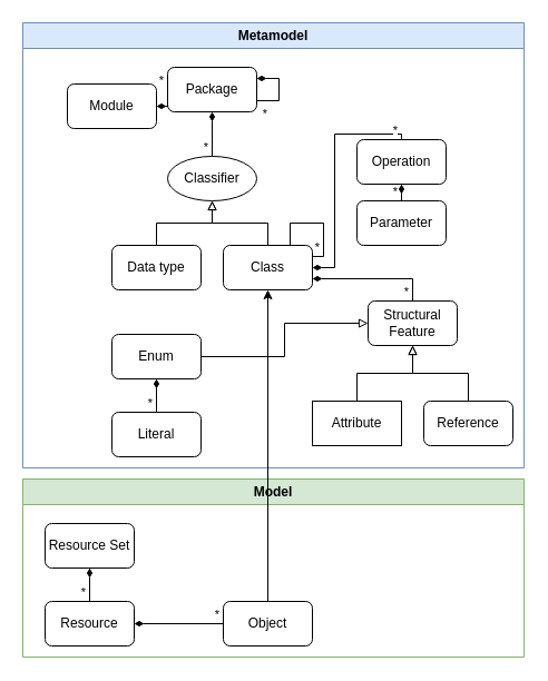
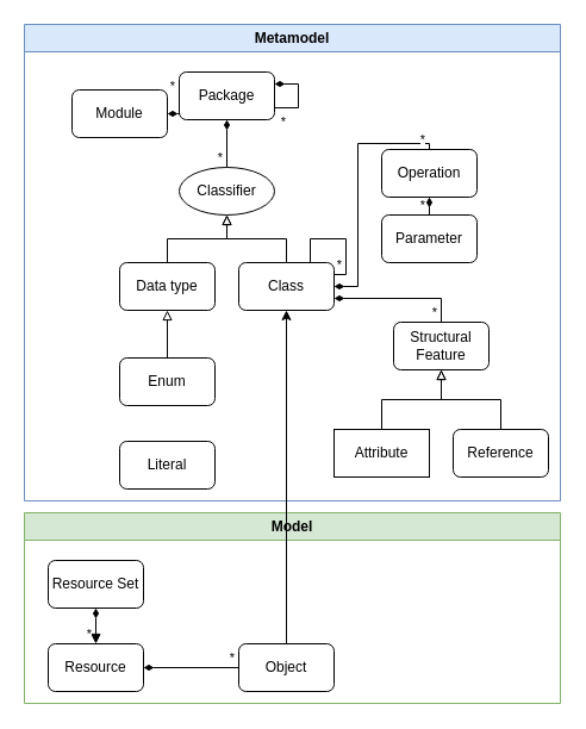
  <mxCell id="0" />
  <mxCell id="1" parent="0" />
  <mxCell id="2" value="Metamodel" style="swimlane;whiteSpace=wrap;html=1;fillColor=#dae8fc;strokeColor=#6c8ebf;" parent="1" vertex="1"><mxGeometry x="20" y="20" width="450" height="400" as="geometry" /></mxCell>
  <mxCell id="3" value="Module" style="rounded=1;whiteSpace=wrap;html=1;" parent="2" vertex="1"><mxGeometry x="40" y="55" width="80" height="40" as="geometry" /></mxCell>
  <mxCell id="4" value="Package" style="rounded=1;whiteSpace=wrap;html=1;" parent="2" vertex="1"><mxGeometry x="130" y="40" width="80" height="40" as="geometry" /></mxCell>
  <mxCell id="5" value="Classifier" style="ellipse;whiteSpace=wrap;html=1;" parent="2" vertex="1"><mxGeometry x="130" y="120" width="80" height="40" as="geometry" /></mxCell>
  <mxCell id="6" value="Class" style="rounded=1;whiteSpace=wrap;html=1;" parent="2" vertex="1"><mxGeometry x="180" y="200" width="80" height="40" as="geometry" /></mxCell>
  <mxCell id="7" style="edgeStyle=orthogonalEdgeStyle;rounded=0;orthogonalLoop=1;jettySize=auto;html=1;startArrow=none;startFill=0;endArrow=block;endFill=0;" parent="2" source="6" target="5" edge="1"><mxGeometry relative="1" as="geometry"><mxPoint x="20" y="410" as="sourcePoint" /><mxPoint x="120" y="260" as="targetPoint" /></mxGeometry></mxCell>
  <mxCell id="8" value="Data type" style="rounded=1;whiteSpace=wrap;html=1;" parent="2" vertex="1"><mxGeometry x="80" y="200" width="80" height="40" as="geometry" /></mxCell>
  <mxCell id="9" style="edgeStyle=orthogonalEdgeStyle;rounded=0;orthogonalLoop=1;jettySize=auto;html=1;startArrow=none;startFill=0;endArrow=block;endFill=0;" parent="2" source="8" target="5" edge="1"><mxGeometry relative="1" as="geometry"><mxPoint x="120" y="210" as="sourcePoint" /><mxPoint x="180" y="170" as="targetPoint" /></mxGeometry></mxCell>
  <mxCell id="10" value="Enum" style="rounded=1;whiteSpace=wrap;html=1;" parent="2" vertex="1"><mxGeometry x="80" y="280" width="80" height="40" as="geometry" /></mxCell>
- <mxCell id="11" style="edgeStyle=orthogonalEdgeStyle;rounded=0;orthogonalLoop=1;jettySize=auto;html=1;startArrow=none;startFill=0;endArrow=block;endFill=0;" parent="2" source="10" target="12" edge="1"><mxGeometry relative="1" as="geometry"><mxPoint x="130" y="210" as="sourcePoint" /><mxPoint x="50" y="170" as="targetPoint" /></mxGeometry></mxCell>
+ <mxCell id="11" style="edgeStyle=orthogonalEdgeStyle;rounded=0;orthogonalLoop=1;jettySize=auto;html=1;startArrow=none;startFill=0;endArrow=block;endFill=0;" parent="2" source="10" target="8" edge="1"><mxGeometry relative="1" as="geometry"><mxPoint x="130" y="210" as="sourcePoint" /><mxPoint x="50" y="170" as="targetPoint" /></mxGeometry></mxCell>
  <mxCell id="12" value="Structural Feature" style="rounded=1;whiteSpace=wrap;html=1;" parent="2" vertex="1"><mxGeometry x="310" y="250" width="80" height="40" as="geometry" /></mxCell>
  <mxCell id="13" value="Attribute" style="whiteSpace=wrap;html=1;rounded=0;" parent="2" vertex="1"><mxGeometry x="260" y="340" width="80" height="40" as="geometry" /></mxCell>
  <mxCell id="14" value="Reference" style="rounded=1;whiteSpace=wrap;html=1;" parent="2" vertex="1"><mxGeometry x="360" y="340" width="80" height="40" as="geometry" /></mxCell>
  <mxCell id="15" style="edgeStyle=orthogonalEdgeStyle;rounded=0;orthogonalLoop=1;jettySize=auto;html=1;startArrow=none;startFill=0;endArrow=block;endFill=0;" parent="2" source="13" target="12" edge="1"><mxGeometry relative="1" as="geometry"><mxPoint x="510" y="190" as="sourcePoint" /><mxPoint x="510" y="150" as="targetPoint" /></mxGeometry></mxCell>
  <mxCell id="16" style="edgeStyle=orthogonalEdgeStyle;rounded=0;orthogonalLoop=1;jettySize=auto;html=1;startArrow=none;startFill=0;endArrow=block;endFill=0;" parent="2" source="14" target="12" edge="1"><mxGeometry relative="1" as="geometry"><mxPoint x="290" y="350" as="sourcePoint" /><mxPoint x="360" y="300" as="targetPoint" /></mxGeometry></mxCell>
  <mxCell id="17" value="" style="endArrow=none;html=1;edgeStyle=orthogonalEdgeStyle;rounded=0;startArrow=diamondThin;startFill=1;" parent="2" source="3" target="4" edge="1"><mxGeometry x="-1" y="-344" relative="1" as="geometry"><mxPoint x="-90" y="400" as="sourcePoint" /><mxPoint x="-90" y="550" as="targetPoint" /><mxPoint x="294" y="-340" as="offset" /></mxGeometry></mxCell>
  <mxCell id="18" value="*" style="edgeLabel;resizable=0;html=1;align=right;verticalAlign=bottom;" parent="17" connectable="0" vertex="1"><mxGeometry x="1" relative="1" as="geometry"><mxPoint x="-3" as="offset" /></mxGeometry></mxCell>
  <mxCell id="19" value="" style="endArrow=none;html=1;edgeStyle=orthogonalEdgeStyle;rounded=0;startArrow=diamondThin;startFill=1;" parent="2" source="4" target="5" edge="1"><mxGeometry x="-1" y="-344" relative="1" as="geometry"><mxPoint x="-90" y="450" as="sourcePoint" /><mxPoint x="-90" y="600" as="targetPoint" /><mxPoint x="294" y="-340" as="offset" /></mxGeometry></mxCell>
  <mxCell id="20" value="*" style="edgeLabel;resizable=0;html=1;align=right;verticalAlign=bottom;" parent="19" connectable="0" vertex="1"><mxGeometry x="1" relative="1" as="geometry"><mxPoint x="-3" as="offset" /></mxGeometry></mxCell>
  <mxCell id="21" value="" style="endArrow=none;html=1;edgeStyle=orthogonalEdgeStyle;rounded=0;startArrow=diamondThin;startFill=1;" parent="2" source="4" target="4" edge="1"><mxGeometry x="-1" y="-344" relative="1" as="geometry"><mxPoint x="-90" y="400" as="sourcePoint" /><mxPoint x="-90" y="550" as="targetPoint" /><mxPoint x="294" y="-340" as="offset" /></mxGeometry></mxCell>
  <mxCell id="22" value="*" style="edgeLabel;resizable=0;html=1;align=right;verticalAlign=bottom;" parent="21" connectable="0" vertex="1"><mxGeometry x="1" relative="1" as="geometry"><mxPoint x="10" y="20" as="offset" /></mxGeometry></mxCell>
  <mxCell id="23" value="Literal" style="rounded=1;whiteSpace=wrap;html=1;" parent="2" vertex="1"><mxGeometry x="80" y="350" width="80" height="40" as="geometry" /></mxCell>
- <mxCell id="24" value="" style="endArrow=none;html=1;edgeStyle=orthogonalEdgeStyle;rounded=0;startArrow=diamondThin;startFill=1;" parent="2" source="10" target="23" edge="1"><mxGeometry x="-1" y="-344" relative="1" as="geometry"><mxPoint x="-90" y="400" as="sourcePoint" /><mxPoint x="-90" y="550" as="targetPoint" /><mxPoint x="294" y="-340" as="offset" /></mxGeometry></mxCell>
- <mxCell id="25" value="*" style="edgeLabel;resizable=0;html=1;align=right;verticalAlign=bottom;" parent="24" connectable="0" vertex="1"><mxGeometry x="1" relative="1" as="geometry"><mxPoint x="-3" as="offset" /></mxGeometry></mxCell>
  <mxCell id="26" value="" style="endArrow=none;html=1;edgeStyle=orthogonalEdgeStyle;rounded=0;startArrow=diamondThin;startFill=1;" parent="2" source="6" target="12" edge="1"><mxGeometry x="-1" y="-344" relative="1" as="geometry"><mxPoint x="-90" y="400" as="sourcePoint" /><mxPoint x="-90" y="550" as="targetPoint" /><mxPoint x="294" y="-340" as="offset" /><Array as="points"><mxPoint x="350" y="230" /></Array></mxGeometry></mxCell>
  <mxCell id="27" value="*" style="edgeLabel;resizable=0;html=1;align=right;verticalAlign=bottom;" parent="26" connectable="0" vertex="1"><mxGeometry x="1" relative="1" as="geometry"><mxPoint x="-3" as="offset" /></mxGeometry></mxCell>
  <mxCell id="28" value="Operation" style="rounded=1;whiteSpace=wrap;html=1;" parent="2" vertex="1"><mxGeometry x="300" y="105" width="80" height="40" as="geometry" /></mxCell>
  <mxCell id="29" value="" style="endArrow=none;html=1;edgeStyle=orthogonalEdgeStyle;rounded=0;startArrow=diamondThin;startFill=1;" parent="2" source="6" target="28" edge="1"><mxGeometry x="-1" y="-344" relative="1" as="geometry"><mxPoint x="-90" y="400" as="sourcePoint" /><mxPoint x="-90" y="550" as="targetPoint" /><mxPoint x="294" y="-340" as="offset" /><Array as="points"><mxPoint x="280" y="220" /><mxPoint x="280" y="100" /></Array></mxGeometry></mxCell>
  <mxCell id="30" value="*" style="edgeLabel;resizable=0;html=1;align=right;verticalAlign=bottom;" parent="29" connectable="0" vertex="1"><mxGeometry x="1" relative="1" as="geometry"><mxPoint x="-3" as="offset" /></mxGeometry></mxCell>
  <mxCell id="31" value="Parameter" style="rounded=1;whiteSpace=wrap;html=1;" parent="2" vertex="1"><mxGeometry x="300" y="160" width="80" height="40" as="geometry" /></mxCell>
  <mxCell id="32" value="" style="endArrow=none;html=1;edgeStyle=orthogonalEdgeStyle;rounded=0;startArrow=diamondThin;startFill=1;" parent="2" source="28" target="31" edge="1"><mxGeometry x="-1" y="-344" relative="1" as="geometry"><mxPoint x="-60" y="430" as="sourcePoint" /><mxPoint x="-60" y="580" as="targetPoint" /><mxPoint x="294" y="-340" as="offset" /></mxGeometry></mxCell>
  <mxCell id="33" value="*" style="edgeLabel;resizable=0;html=1;align=right;verticalAlign=bottom;" parent="32" connectable="0" vertex="1"><mxGeometry x="1" relative="1" as="geometry"><mxPoint x="-3" as="offset" /></mxGeometry></mxCell>
  <mxCell id="34" value="" style="endArrow=none;html=1;edgeStyle=orthogonalEdgeStyle;rounded=0;startArrow=none;startFill=0;exitX=0.75;exitY=0;exitDx=0;exitDy=0;entryX=1;entryY=0.25;entryDx=0;entryDy=0;" parent="2" source="6" target="6" edge="1"><mxGeometry x="-1" y="-344" relative="1" as="geometry"><mxPoint x="245" y="180" as="sourcePoint" /><mxPoint x="265" y="190" as="targetPoint" /><mxPoint x="294" y="-340" as="offset" /><Array as="points"><mxPoint x="240" y="180" /><mxPoint x="270" y="180" /><mxPoint x="270" y="210" /></Array></mxGeometry></mxCell>
  <mxCell id="35" value="*" style="edgeLabel;resizable=0;html=1;align=right;verticalAlign=bottom;" parent="34" connectable="0" vertex="1"><mxGeometry x="1" relative="1" as="geometry"><mxPoint x="7" as="offset" /></mxGeometry></mxCell>
  <mxCell id="36" value="Model" style="swimlane;whiteSpace=wrap;html=1;fillColor=#d5e8d4;strokeColor=#82b366;" parent="1" vertex="1"><mxGeometry x="20" y="430" width="450" height="160" as="geometry" /></mxCell>
  <mxCell id="37" value="Resource Set" style="rounded=1;whiteSpace=wrap;html=1;" parent="36" vertex="1"><mxGeometry x="20" y="40" width="80" height="40" as="geometry" /></mxCell>
  <mxCell id="38" value="Resource" style="rounded=1;whiteSpace=wrap;html=1;" parent="36" vertex="1"><mxGeometry x="20" y="110" width="80" height="40" as="geometry" /></mxCell>
  <mxCell id="39" value="Object" style="rounded=1;whiteSpace=wrap;html=1;" parent="36" vertex="1"><mxGeometry x="180" y="110" width="80" height="40" as="geometry" /></mxCell>
- <mxCell id="40" value="" style="endArrow=none;html=1;edgeStyle=orthogonalEdgeStyle;rounded=0;startArrow=diamondThin;startFill=1;" parent="36" source="37" target="38" edge="1"><mxGeometry x="-1" y="-344" relative="1" as="geometry"><mxPoint x="-70" y="10" as="sourcePoint" /><mxPoint x="-70" y="160" as="targetPoint" /><mxPoint x="294" y="-340" as="offset" /></mxGeometry></mxCell>
+ <mxCell id="40" value="" style="endArrow=block;html=1;edgeStyle=orthogonalEdgeStyle;rounded=0;startArrow=diamondThin;startFill=1;" parent="36" source="37" target="38" edge="1"><mxGeometry x="-1" y="-344" relative="1" as="geometry"><mxPoint x="-70" y="10" as="sourcePoint" /><mxPoint x="-70" y="160" as="targetPoint" /><mxPoint x="294" y="-340" as="offset" /></mxGeometry></mxCell>
  <mxCell id="41" value="*" style="edgeLabel;resizable=0;html=1;align=right;verticalAlign=bottom;" parent="40" connectable="0" vertex="1"><mxGeometry x="1" relative="1" as="geometry"><mxPoint x="-3" as="offset" /></mxGeometry></mxCell>
  <mxCell id="42" value="" style="endArrow=none;html=1;edgeStyle=orthogonalEdgeStyle;rounded=0;startArrow=diamondThin;startFill=1;" parent="36" source="38" target="39" edge="1"><mxGeometry x="-1" y="-344" relative="1" as="geometry"><mxPoint x="-187" y="70" as="sourcePoint" /><mxPoint x="-187" y="220" as="targetPoint" /><mxPoint x="294" y="-340" as="offset" /></mxGeometry></mxCell>
  <mxCell id="43" value="*" style="edgeLabel;resizable=0;html=1;align=right;verticalAlign=bottom;" parent="42" connectable="0" vertex="1"><mxGeometry x="1" relative="1" as="geometry"><mxPoint x="-3" as="offset" /></mxGeometry></mxCell>
  <mxCell id="44" style="edgeStyle=orthogonalEdgeStyle;rounded=0;orthogonalLoop=1;jettySize=auto;html=1;entryX=0.5;entryY=1;entryDx=0;entryDy=0;" parent="1" source="39" target="6" edge="1"><mxGeometry relative="1" as="geometry" /></mxCell>
